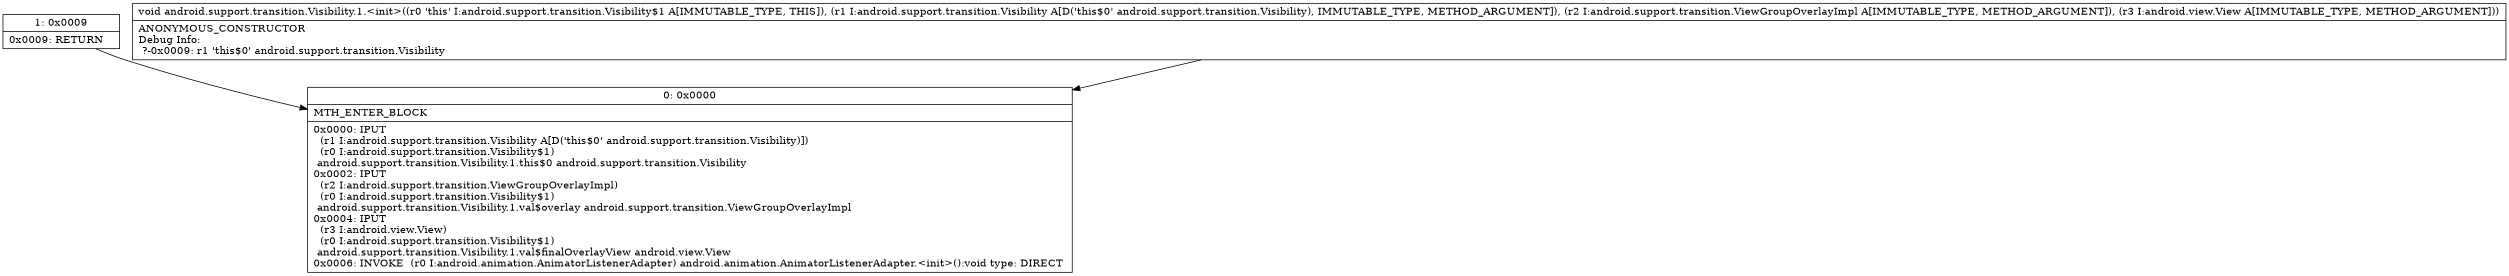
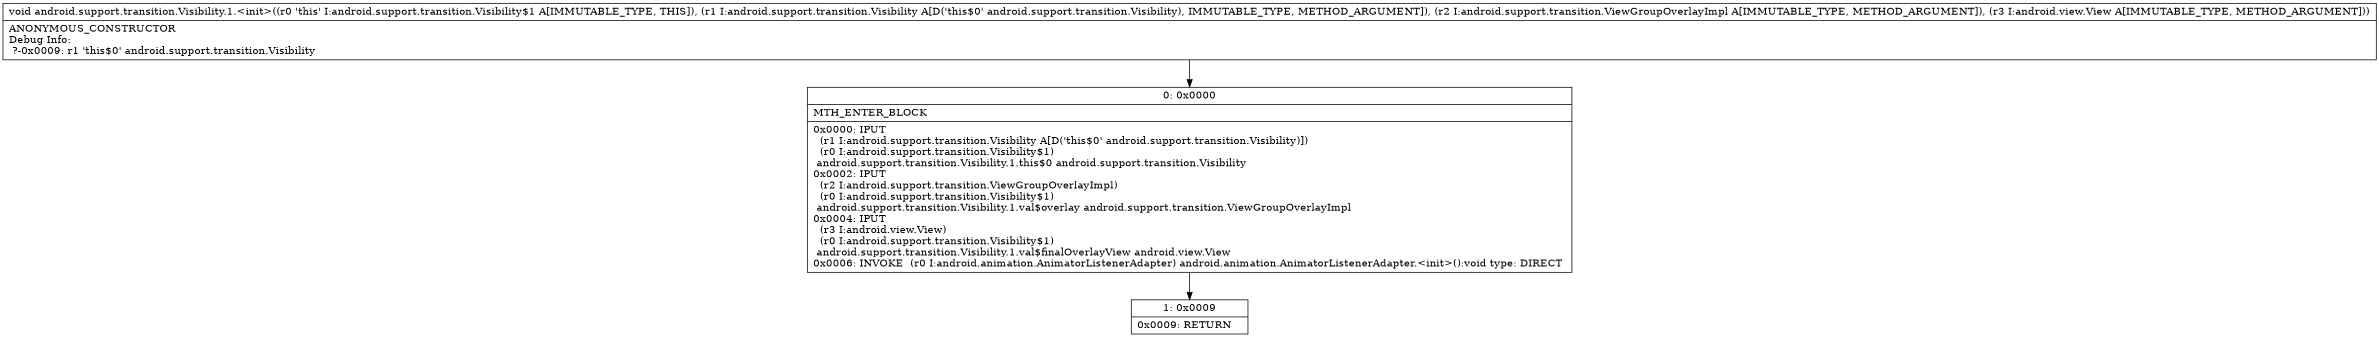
  digraph {
    node [shape=record]
    n1 [label="{0\:\ 0x0000|MTH_ENTER_BLOCK\l|0x0000: IPUT  \l  (r1 I:android.support.transition.Visibility A[D('this$0' android.support.transition.Visibility)])\l  (r0 I:android.support.transition.Visibility$1)\l android.support.transition.Visibility.1.this$0 android.support.transition.Visibility \l0x0002: IPUT  \l  (r2 I:android.support.transition.ViewGroupOverlayImpl)\l  (r0 I:android.support.transition.Visibility$1)\l android.support.transition.Visibility.1.val$overlay android.support.transition.ViewGroupOverlayImpl \l0x0004: IPUT  \l  (r3 I:android.view.View)\l  (r0 I:android.support.transition.Visibility$1)\l android.support.transition.Visibility.1.val$finalOverlayView android.view.View \l0x0006: INVOKE  (r0 I:android.animation.AnimatorListenerAdapter) android.animation.AnimatorListenerAdapter.\<init\>():void type: DIRECT \l}"]
    n2 [label="{1\:\ 0x0009|0x0009: RETURN   \l}"]
    n3 [label="{void android.support.transition.Visibility.1.\<init\>((r0 'this' I:android.support.transition.Visibility$1 A[IMMUTABLE_TYPE, THIS]), (r1 I:android.support.transition.Visibility A[D('this$0' android.support.transition.Visibility), IMMUTABLE_TYPE, METHOD_ARGUMENT]), (r2 I:android.support.transition.ViewGroupOverlayImpl A[IMMUTABLE_TYPE, METHOD_ARGUMENT]), (r3 I:android.view.View A[IMMUTABLE_TYPE, METHOD_ARGUMENT]))  | ANONYMOUS_CONSTRUCTOR\lDebug Info:\l  ?\-0x0009: r1 'this$0' android.support.transition.Visibility\l}"]
-   n2 -> n1
+   n1 -> n2
    n3 -> n1
  }
